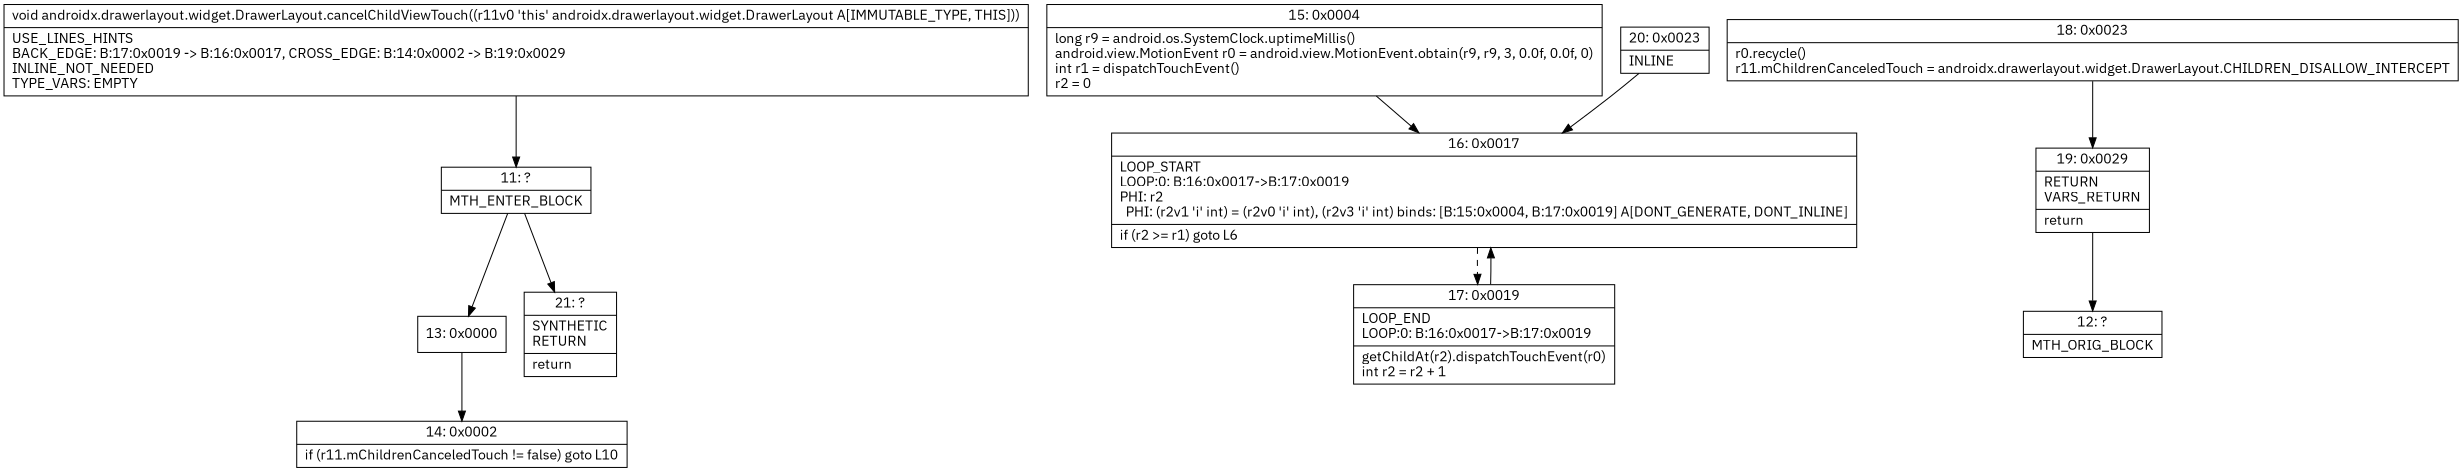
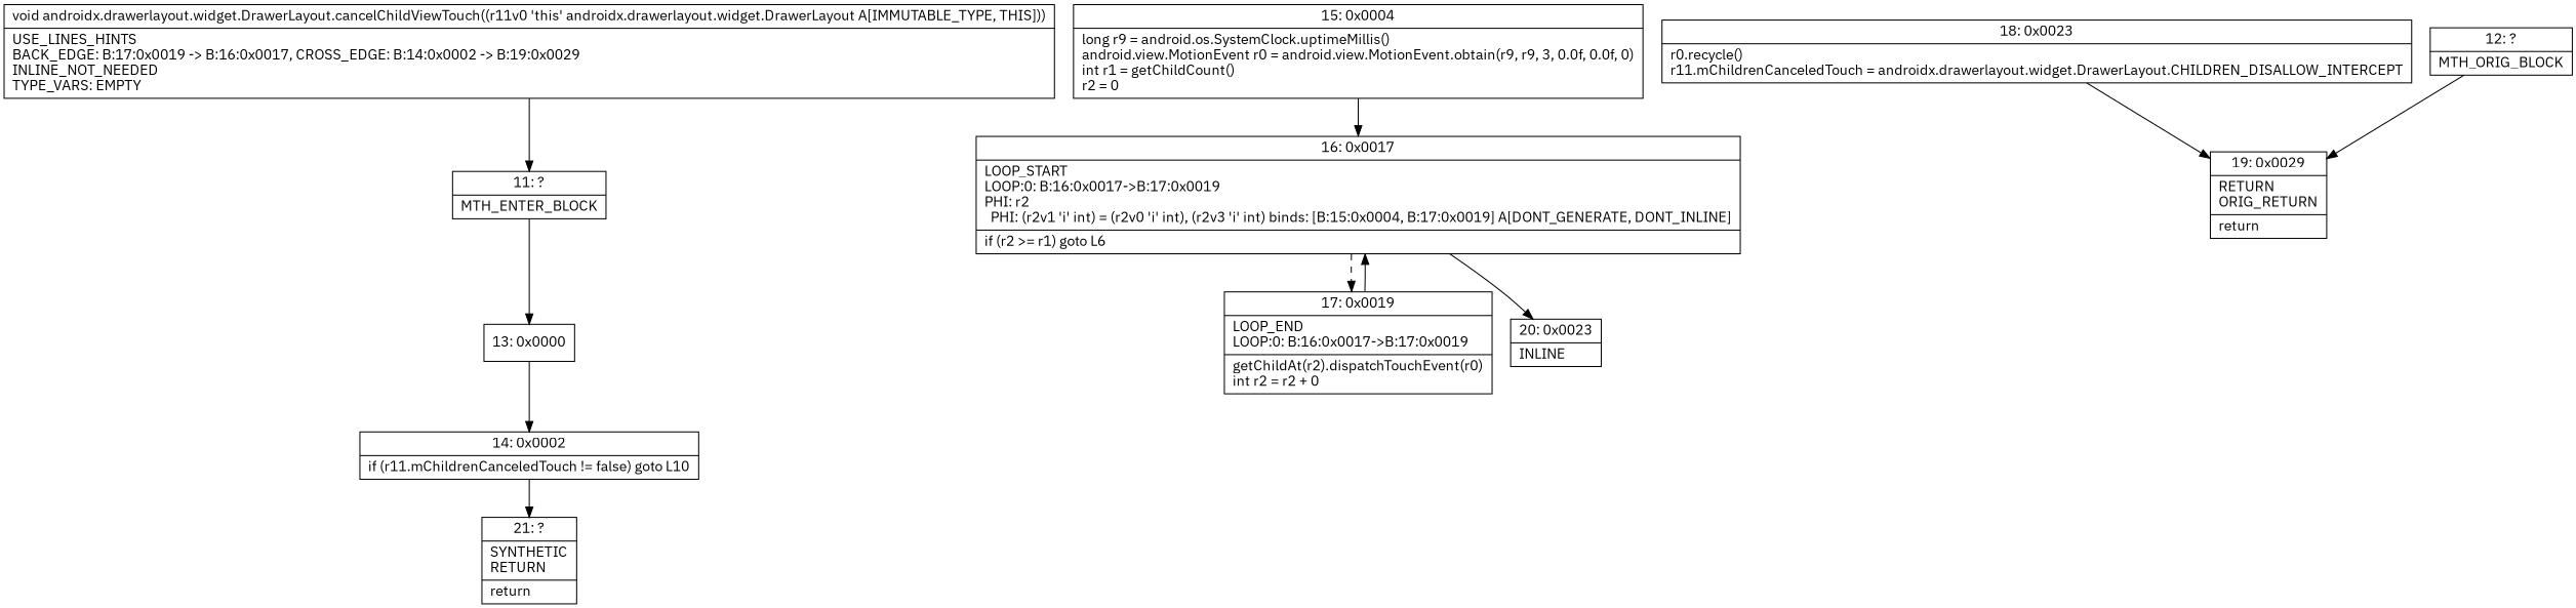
  digraph {
    fontname="IBM Plex Sans"
    node [fontname="IBM Plex Sans" shape=record]
    edge [fontname="IBM Plex Sans"]
    n1 [label="{11\:\ ?|MTH_ENTER_BLOCK\l}"]
    n2 [label="{13\:\ 0x0000}"]
    n3 [label="{14\:\ 0x0002|if (r11.mChildrenCanceledTouch != false) goto L10\l}"]
    n4 [label="{21\:\ ?|SYNTHETIC\lRETURN\l|return\l}"]
-   n5 [label="{15\:\ 0x0004|long r9 = android.os.SystemClock.uptimeMillis()\landroid.view.MotionEvent r0 = android.view.MotionEvent.obtain(r9, r9, 3, 0.0f, 0.0f, 0)\lint r1 = dispatchTouchEvent()\lr2 = 0\l}"]
+   n5 [label="{15\:\ 0x0004|long r9 = android.os.SystemClock.uptimeMillis()\landroid.view.MotionEvent r0 = android.view.MotionEvent.obtain(r9, r9, 3, 0.0f, 0.0f, 0)\lint r1 = getChildCount()\lr2 = 0\l}"]
    n6 [label="{16\:\ 0x0017|LOOP_START\lLOOP:0: B:16:0x0017\-\>B:17:0x0019\lPHI: r2 \l  PHI: (r2v1 'i' int) = (r2v0 'i' int), (r2v3 'i' int) binds: [B:15:0x0004, B:17:0x0019] A[DONT_GENERATE, DONT_INLINE]\l|if (r2 \>= r1) goto L6\l}"]
-   n7 [label="{17\:\ 0x0019|LOOP_END\lLOOP:0: B:16:0x0017\-\>B:17:0x0019\l|getChildAt(r2).dispatchTouchEvent(r0)\lint r2 = r2 + 1\l}"]
+   n7 [label="{17\:\ 0x0019|LOOP_END\lLOOP:0: B:16:0x0017\-\>B:17:0x0019\l|getChildAt(r2).dispatchTouchEvent(r0)\lint r2 = r2 + 0\l}"]
    n8 [label="{20\:\ 0x0023|INLINE\l}"]
    n9 [label="{18\:\ 0x0023|r0.recycle()\lr11.mChildrenCanceledTouch = androidx.drawerlayout.widget.DrawerLayout.CHILDREN_DISALLOW_INTERCEPT\l}"]
-   n10 [label="{19\:\ 0x0029|RETURN\lVARS_RETURN\l|return\l}"]
+   n10 [label="{19\:\ 0x0029|RETURN\lORIG_RETURN\l|return\l}"]
    n11 [label="{12\:\ ?|MTH_ORIG_BLOCK\l}"]
    n12 [label="{void androidx.drawerlayout.widget.DrawerLayout.cancelChildViewTouch((r11v0 'this' androidx.drawerlayout.widget.DrawerLayout A[IMMUTABLE_TYPE, THIS]))  | USE_LINES_HINTS\lBACK_EDGE: B:17:0x0019 \-\> B:16:0x0017, CROSS_EDGE: B:14:0x0002 \-\> B:19:0x0029\lINLINE_NOT_NEEDED\lTYPE_VARS: EMPTY\l}"]
    n1 -> n2
    n2 -> n3
-   n1 -> n4
+   n3 -> n4
    n5 -> n6
    n6 -> n7 [style=dashed]
-   n8 -> n6
+   n6 -> n8
    n7 -> n6
    n9 -> n10
-   n10 -> n11
+   n11 -> n10
    n12 -> n1
  }
